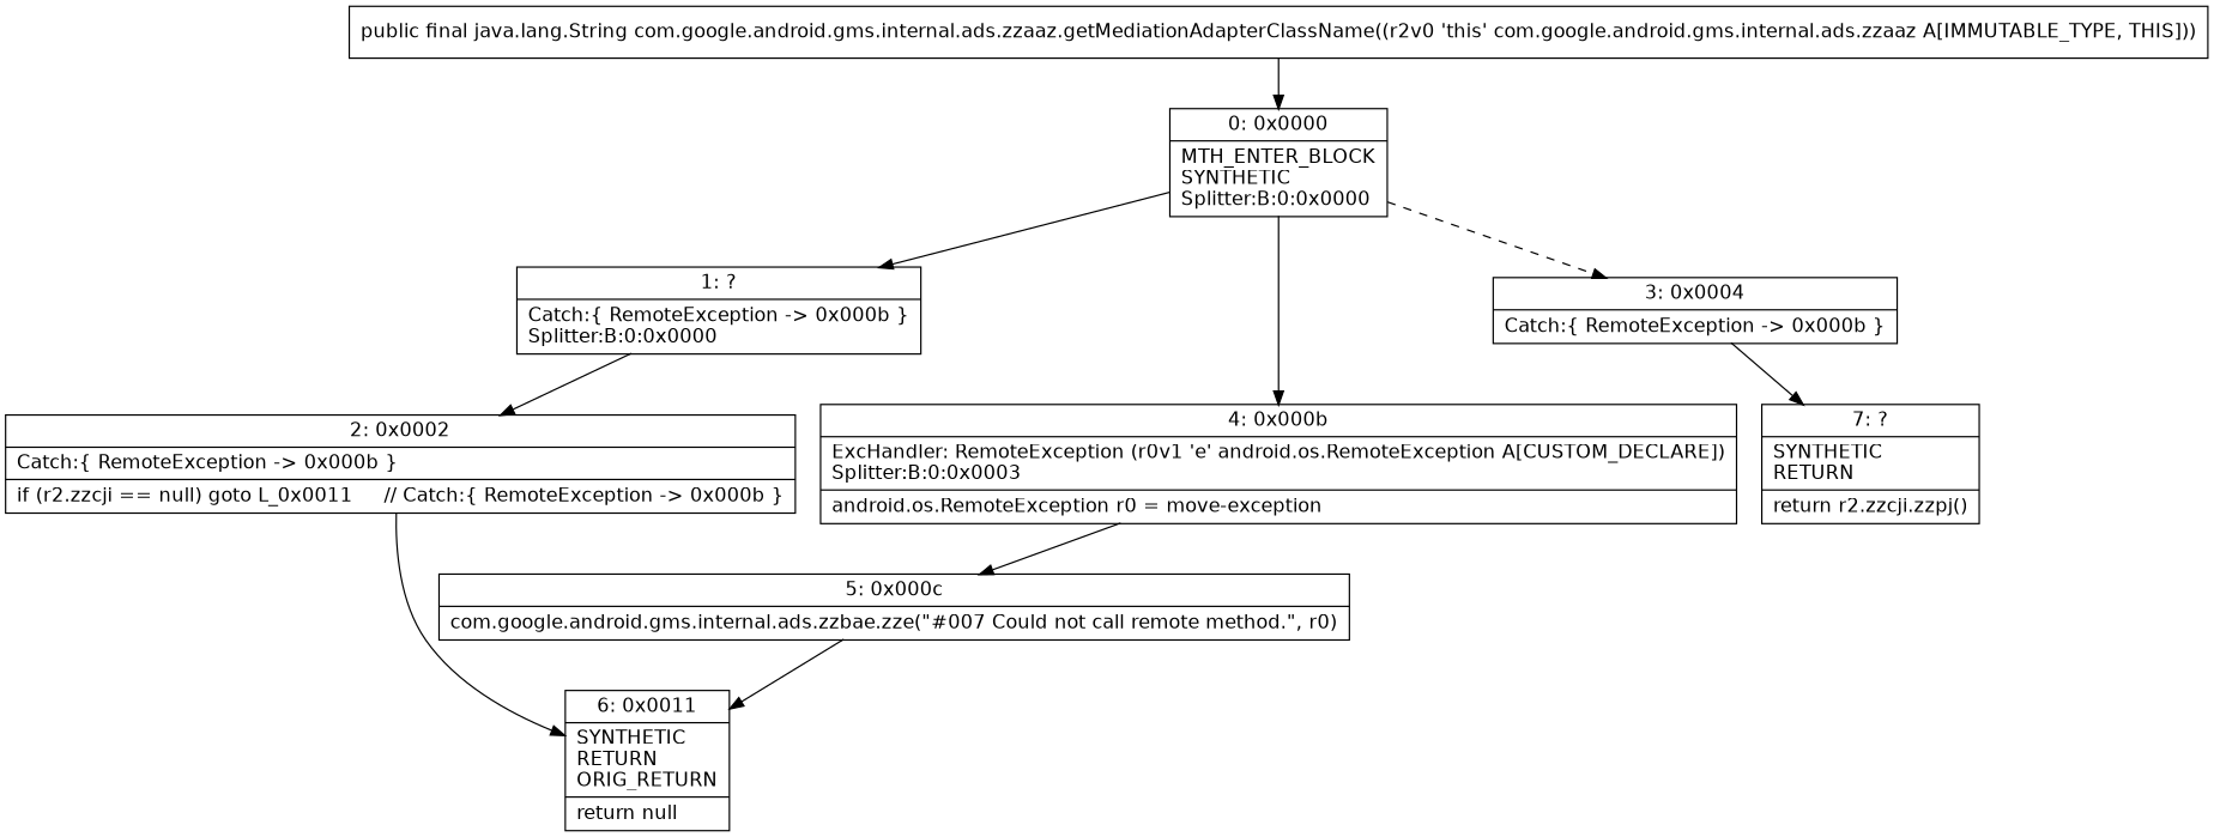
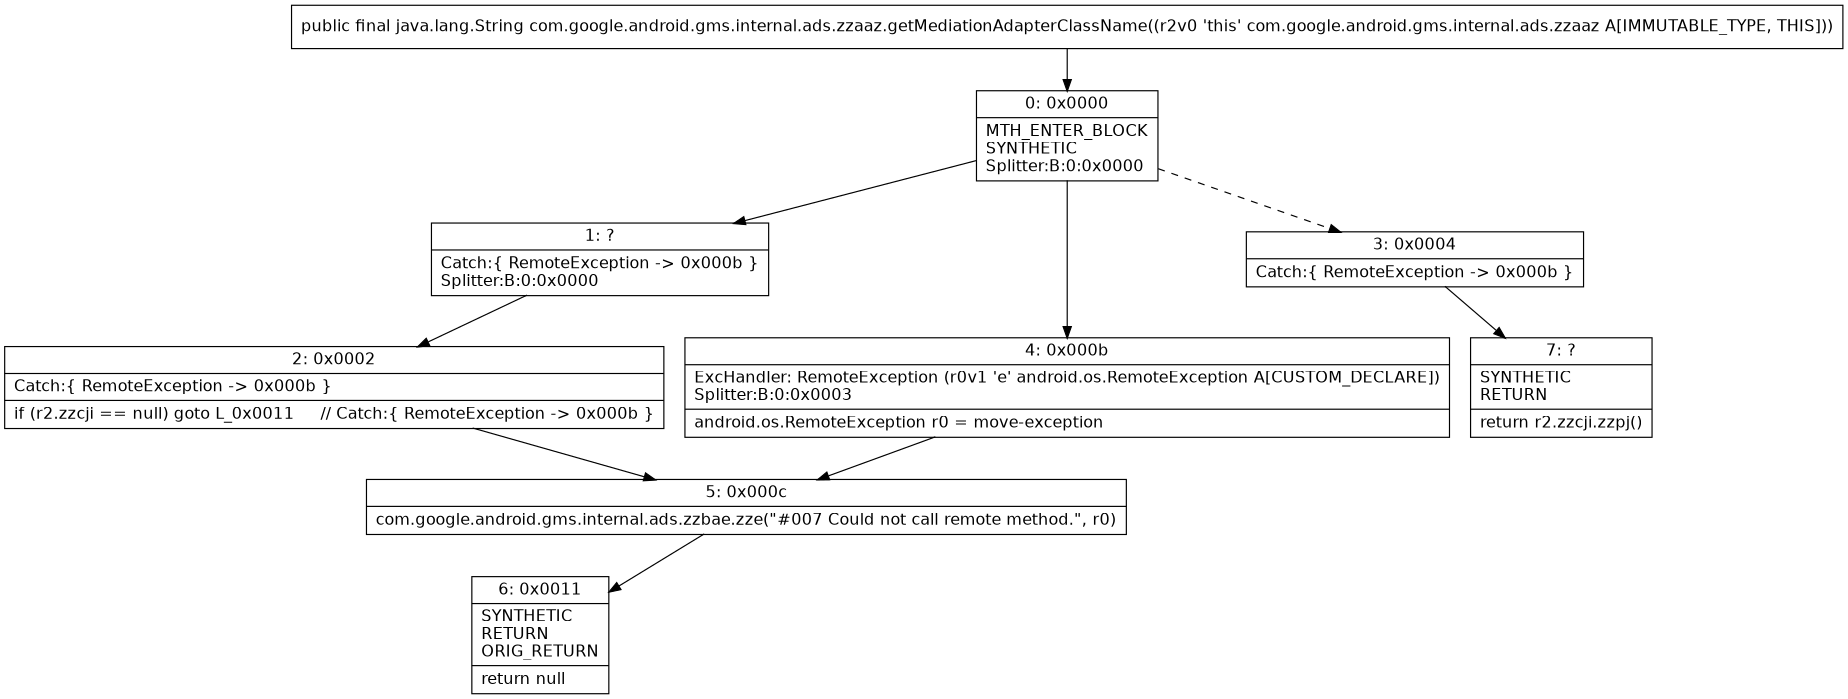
  digraph {
    fontname="DejaVu Sans"
    node [fontname="DejaVu Sans" shape=record]
    edge [fontname="DejaVu Sans"]
    n1 [label="{0\:\ 0x0000|MTH_ENTER_BLOCK\lSYNTHETIC\lSplitter:B:0:0x0000\l}"]
    n2 [label="{1\:\ ?|Catch:\{ RemoteException \-\> 0x000b \}\lSplitter:B:0:0x0000\l}"]
    n3 [label="{4\:\ 0x000b|ExcHandler: RemoteException (r0v1 'e' android.os.RemoteException A[CUSTOM_DECLARE])\lSplitter:B:0:0x0003\l|android.os.RemoteException r0 = move\-exception\l}"]
    n4 [label="{3\:\ 0x0004|Catch:\{ RemoteException \-\> 0x000b \}\l}"]
    n5 [label="{2\:\ 0x0002|Catch:\{ RemoteException \-\> 0x000b \}\l|if (r2.zzcji == null) goto L_0x0011     \/\/ Catch:\{ RemoteException \-\> 0x000b \}\l}"]
    n6 [label="{5\:\ 0x000c|com.google.android.gms.internal.ads.zzbae.zze(\"#007 Could not call remote method.\", r0)\l}"]
    n7 [label="{6\:\ 0x0011|SYNTHETIC\lRETURN\lORIG_RETURN\l|return null\l}"]
    n8 [label="{7\:\ ?|SYNTHETIC\lRETURN\l|return r2.zzcji.zzpj()\l}"]
    n9 [label="{public final java.lang.String com.google.android.gms.internal.ads.zzaaz.getMediationAdapterClassName((r2v0 'this' com.google.android.gms.internal.ads.zzaaz A[IMMUTABLE_TYPE, THIS])) }"]
    n1 -> n2
    n1 -> n3
    n1 -> n4 [style=dashed]
    n2 -> n5
    n3 -> n6
    n4 -> n8
-   n5 -> n7
+   n5 -> n6
    n6 -> n7
    n9 -> n1
  }
